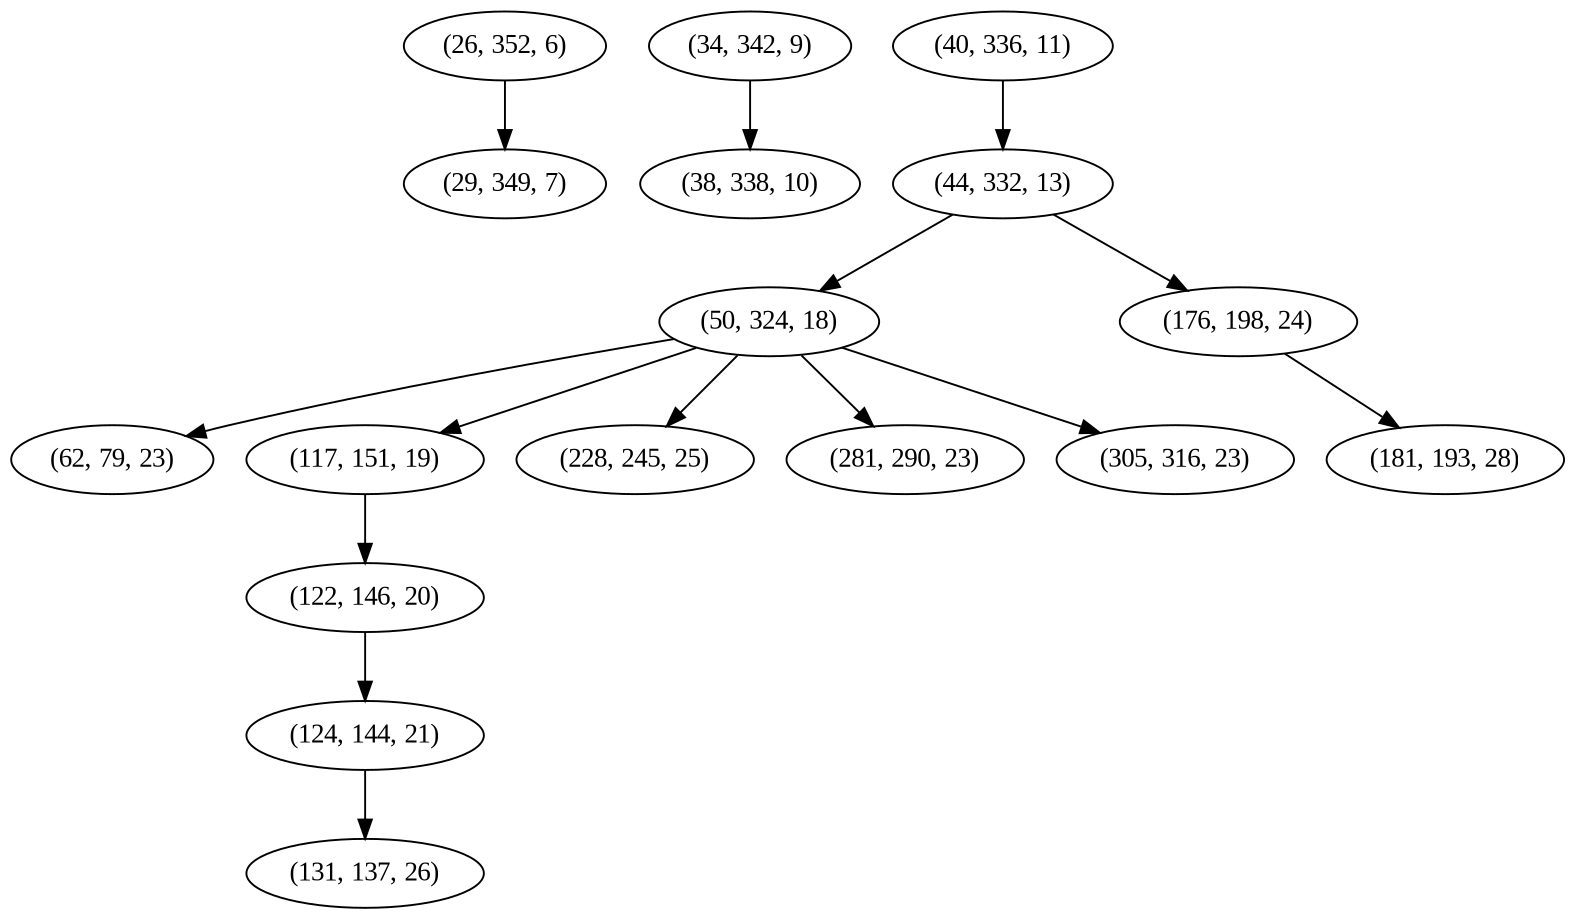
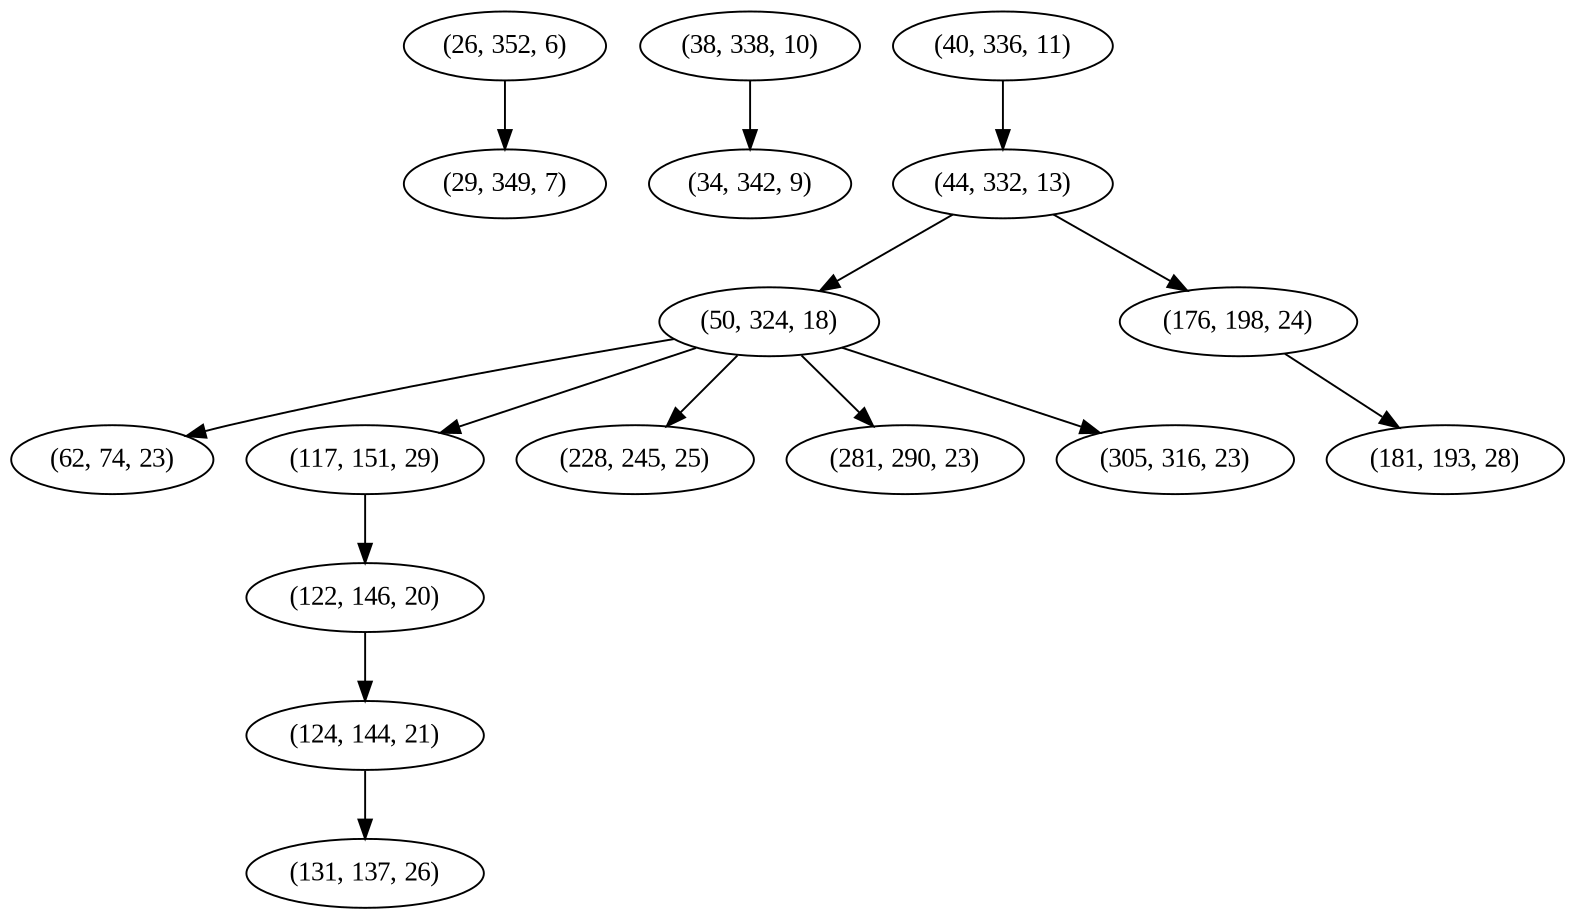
  digraph {
    fontname="Liberation Serif"
    node [fontname="Liberation Serif"]
    edge [fontname="Liberation Serif"]
    "(26, 352, 6)"
    "(29, 349, 7)"
    "(34, 342, 9)"
    "(38, 338, 10)"
    "(40, 336, 11)"
    "(44, 332, 13)"
    "(50, 324, 18)"
    "(176, 198, 24)"
-   "(62, 79, 23)"
-   "(117, 151, 19)"
+   "(62, 79, 23)" [label="(62, 74, 23)"]
+   "(117, 151, 19)" [label="(117, 151, 29)"]
    "(228, 245, 25)"
    "(281, 290, 23)"
    "(305, 316, 23)"
    "(122, 146, 20)"
    "(181, 193, 28)"
    "(124, 144, 21)"
    "(131, 137, 26)"
    "(26, 352, 6)" -> "(29, 349, 7)"
-   "(34, 342, 9)" -> "(38, 338, 10)"
+   "(38, 338, 10)" -> "(34, 342, 9)"
    "(40, 336, 11)" -> "(44, 332, 13)"
    "(44, 332, 13)" -> "(50, 324, 18)"
    "(44, 332, 13)" -> "(176, 198, 24)"
    "(50, 324, 18)" -> "(62, 79, 23)"
    "(50, 324, 18)" -> "(117, 151, 19)"
    "(50, 324, 18)" -> "(228, 245, 25)"
    "(50, 324, 18)" -> "(281, 290, 23)"
    "(50, 324, 18)" -> "(305, 316, 23)"
    "(176, 198, 24)" -> "(181, 193, 28)"
    "(117, 151, 19)" -> "(122, 146, 20)"
    "(122, 146, 20)" -> "(124, 144, 21)"
    "(124, 144, 21)" -> "(131, 137, 26)"
  }
